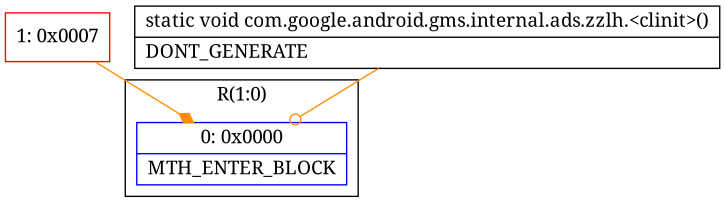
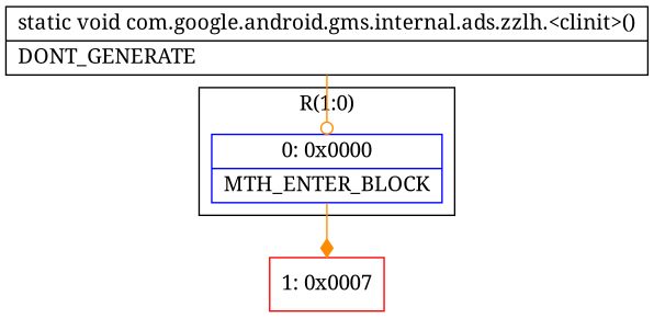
  digraph {
    fontname="Noto Serif"
    node [shape=record fontname="Noto Serif"]
    edge [color=darkorange fontname="Noto Serif"]
    n1 [color=blue label="{0\:\ 0x0000|MTH_ENTER_BLOCK\l}"]
    n2 [color=red label="{1\:\ 0x0007}"]
    n3 [label="{static void com.google.android.gms.internal.ads.zzlh.\<clinit\>()  | DONT_GENERATE\l}"]
    subgraph cluster_1 {
      label="R(1:0)"
      n1
    }
-   n2 -> n1 [arrowhead=diamond]
+   n1 -> n2 [arrowhead=diamond]
    n3 -> n1 [arrowhead=odot]
  }
